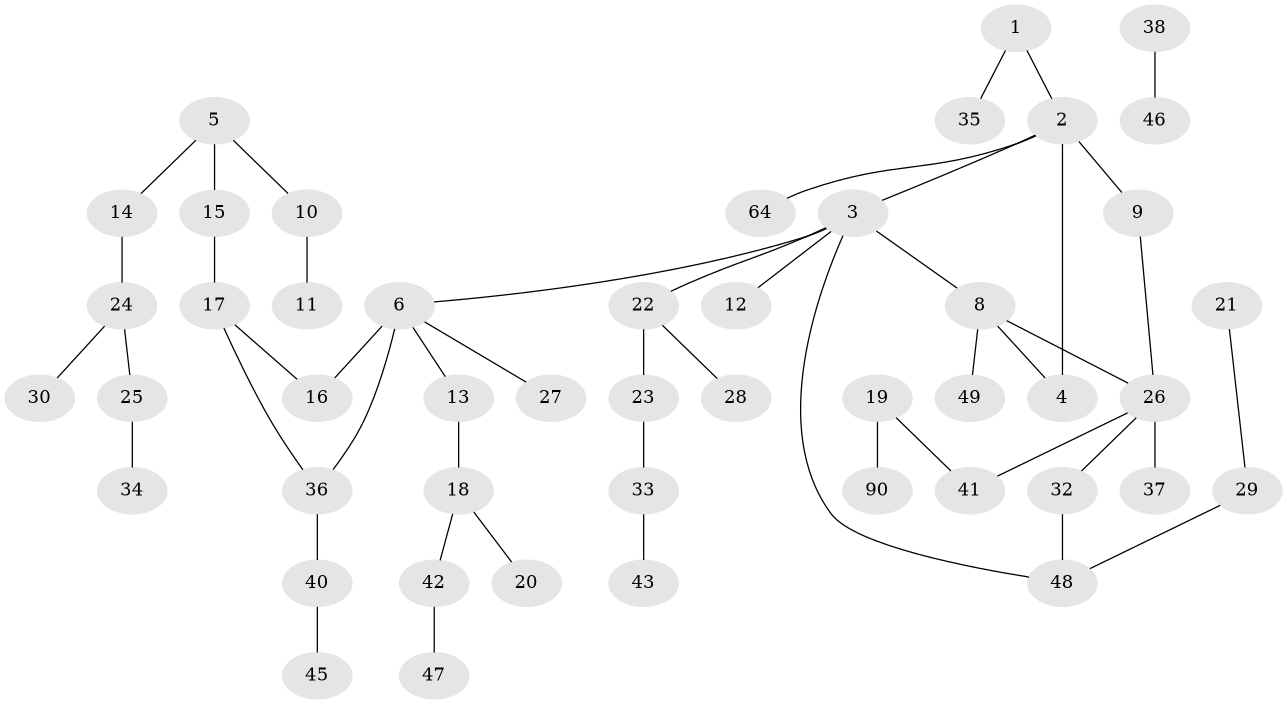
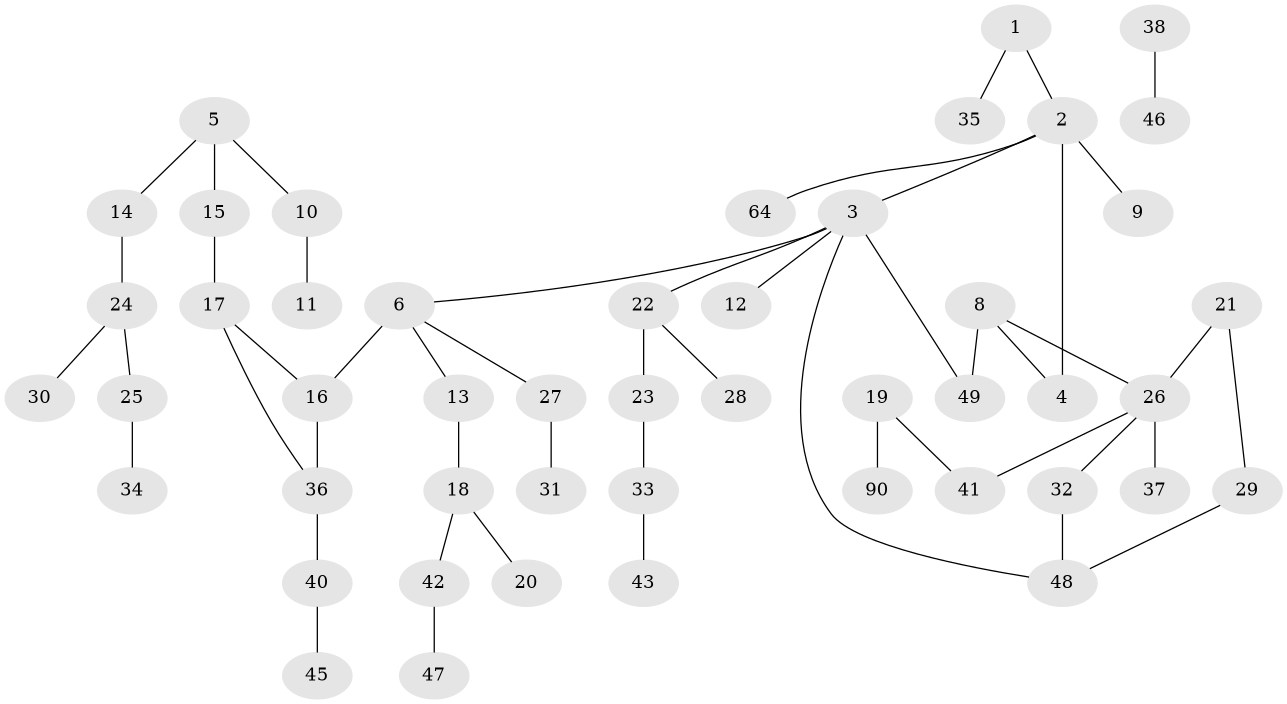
  graph {
    node [color=gray90 style=filled]
    edge [weight=1.0]
    1
    2
    35
    3
    4
    9
    n7 [label=64]
    6
    8
    12
    22
    48
    5
    10
    14
    15
    13
    16
    27
    36
    26
    49
    23
    28
    11
    24
    17
    18
+   31
    40
    19
    41
    n33 [label=90]
    21
    29
    32
    37
    20
    42
    25
    30
    47
    33
    43
    34
    38
    46
    45
    1 -- 2
    1 -- 35
    2 -- 3
    2 -- 4 [weight=3.0]
    2 -- 9
    2 -- n7
    3 -- 6
-   3 -- 8
+   3 -- 49
    3 -- 12
    3 -- 22
    3 -- 48
    6 -- 13
    6 -- 16 [weight=4.0]
    6 -- 27
-   6 -- 36
+   16 -- 36
    8 -- 4
    8 -- 26
    8 -- 49
    22 -- 23
    22 -- 28
    5 -- 10
    5 -- 14
    5 -- 15
    10 -- 11 [weight=2.0]
    14 -- 24
    15 -- 17 [weight=2.0]
    13 -- 18
+   27 -- 31 [weight=2.0]
    36 -- 40
    26 -- 41
    26 -- 32
    26 -- 37
    23 -- 33
    24 -- 25
    24 -- 30
    17 -- 16
    17 -- 36
    18 -- 20
    18 -- 42
    40 -- 45
    19 -- 41 [weight=2.0]
    19 -- n33
-   9 -- 26
+   21 -- 26
    21 -- 29
    29 -- 48
    32 -- 48
    42 -- 47
    25 -- 34
    33 -- 43
    38 -- 46
  }
